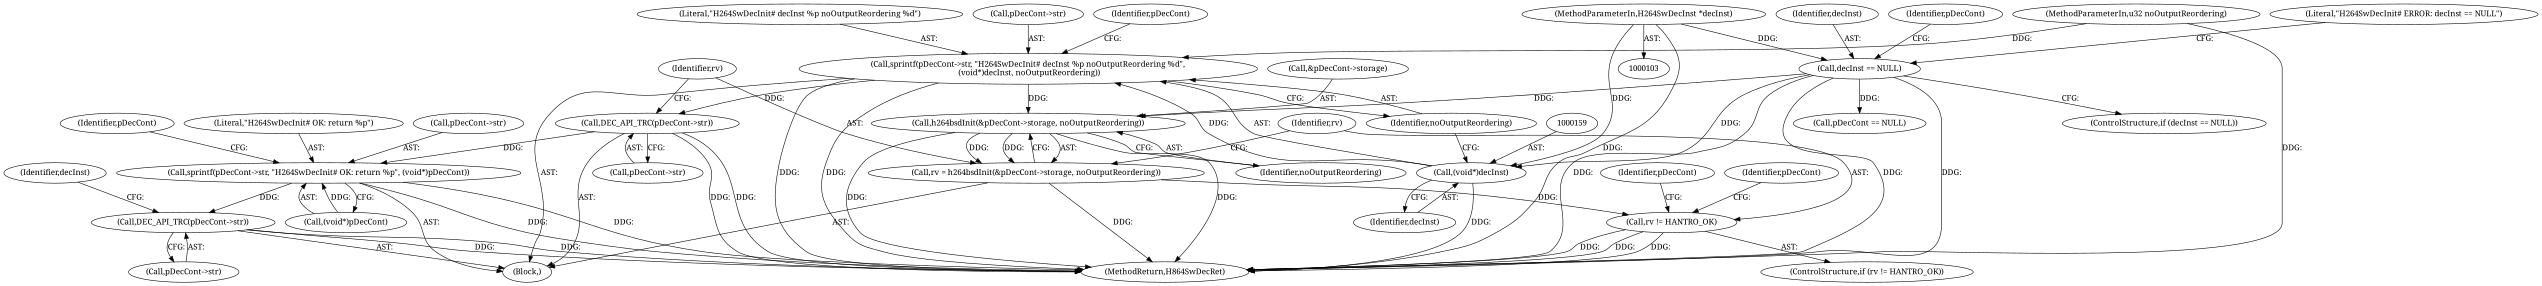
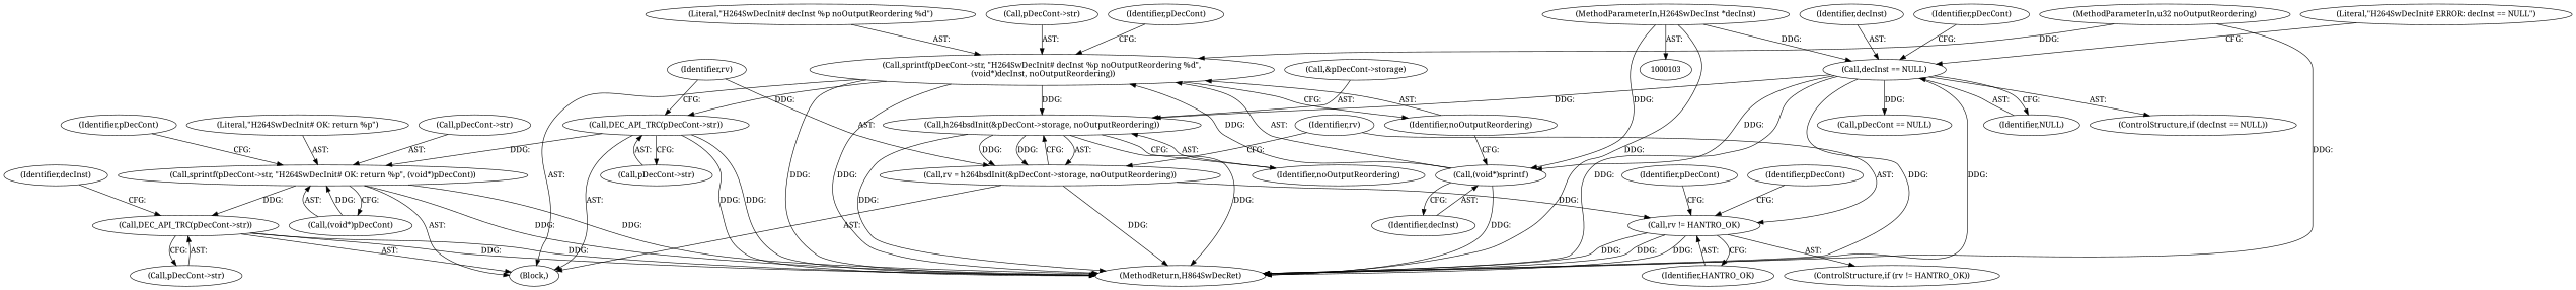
  digraph {
    fontname="Noto Serif"
    node [fontname="Noto Serif"]
    edge [fontname="Noto Serif"]
    n1 [label="(Call,sprintf(pDecCont->str, \"H264SwDecInit# decInst %p noOutputReordering %d\",\n (void*)decInst, noOutputReordering))"]
    n2 [label="(Call,DEC_API_TRC(pDecCont->str))"]
    n3 [label="(Call,h264bsdInit(&pDecCont->storage, noOutputReordering))"]
    n4 [label="(MethodReturn,H864SwDecRet)"]
    n5 [label="(Identifier,noOutputReordering)"]
    n6 [label="(Block,)"]
    n7 [label="(Call,sprintf(pDecCont->str, \"H264SwDecInit# OK: return %p\", (void*)pDecCont))"]
    n8 [label="(Call,pDecCont->str)"]
    n9 [label="(Call,rv = h264bsdInit(&pDecCont->storage, noOutputReordering))"]
    n10 [label="(Identifier,noOutputReordering)"]
-   n11 [label="(Call,(void*)decInst)"]
+   n11 [label="(Call,(void*)sprintf)"]
    n12 [label="(Identifier,decInst)"]
    n13 [label="(Call,decInst == NULL)"]
    n14 [label="(Call,pDecCont == NULL)"]
+   n15 [label="(Identifier,NULL)"]
    n16 [label="(ControlStructure,if (decInst == NULL))"]
    n17 [label="(MethodParameterIn,H264SwDecInst *decInst)"]
    1000103
    n19 [label="(MethodParameterIn,u32 noOutputReordering)"]
    n20 [label="(Call,DEC_API_TRC(pDecCont->str))"]
    n21 [label="(Call,(void*)pDecCont)"]
    n22 [label="(Call,pDecCont->str)"]
    n23 [label="(Call,rv != HANTRO_OK)"]
+   n24 [label="(Identifier,HANTRO_OK)"]
    n25 [label="(ControlStructure,if (rv != HANTRO_OK))"]
    n26 [label="(Literal,\"H264SwDecInit# ERROR: decInst == NULL\")"]
    n27 [label="(Identifier,decInst)"]
    n28 [label="(Call,pDecCont->str)"]
    n29 [label="(Identifier,rv)"]
    n30 [label="(Identifier,pDecCont)"]
    n31 [label="(Call,&pDecCont->storage)"]
    n32 [label="(Identifier,rv)"]
    n33 [label="(Literal,\"H264SwDecInit# OK: return %p\")"]
    n34 [label="(Identifier,pDecCont)"]
    n35 [label="(Identifier,pDecCont)"]
    n36 [label="(Identifier,decInst)"]
    n37 [label="(Literal,\"H264SwDecInit# decInst %p noOutputReordering %d\")"]
    n38 [label="(Identifier,pDecCont)"]
    n39 [label="(Call,pDecCont->str)"]
    n40 [label="(Identifier,pDecCont)"]
-   1000159
    n1 -> n2 [label="DDG: "]
    n1 -> n3 [label="DDG: "]
    n1 -> n4 [label="DDG: "]
    n1 -> n4 [label="DDG: "]
    n1 -> n5 [label="CFG: "]
    n1 -> n6 [label="AST: "]
    n2 -> n4 [label="DDG: "]
    n2 -> n4 [label="DDG: "]
    n2 -> n6 [label="AST: "]
    n2 -> n7 [label="DDG: "]
    n2 -> n8 [label="CFG: "]
    n3 -> n4 [label="DDG: "]
    n3 -> n4 [label="DDG: "]
    n3 -> n9 [label="AST: "]
    n3 -> n9 [label="DDG: "]
    n3 -> n9 [label="DDG: "]
    n3 -> n10 [label="CFG: "]
    n5 -> n1 [label="AST: "]
    n5 -> n11 [label="CFG: "]
    n7 -> n4 [label="DDG: "]
    n7 -> n4 [label="DDG: "]
    n7 -> n6 [label="AST: "]
    n7 -> n20 [label="DDG: "]
    n7 -> n21 [label="CFG: "]
    n8 -> n2 [label="AST: "]
    n9 -> n3 [label="CFG: "]
    n9 -> n4 [label="DDG: "]
    n9 -> n6 [label="AST: "]
    n9 -> n23 [label="DDG: "]
    n10 -> n3 [label="AST: "]
    n11 -> n1 [label="AST: "]
    n11 -> n1 [label="DDG: "]
    n11 -> n4 [label="DDG: "]
    n11 -> n12 [label="CFG: "]
    n12 -> n11 [label="AST: "]
    n13 -> n3 [label="DDG: "]
    n13 -> n4 [label="DDG: "]
    n13 -> n4 [label="DDG: "]
    n13 -> n4 [label="DDG: "]
    n13 -> n11 [label="DDG: "]
    n13 -> n14 [label="DDG: "]
-   n13 -> n16 [label="CFG: "]
+   n13 -> n15 [label="CFG: "]
+   n13 -> n16 [label="AST: "]
+   n15 -> n13 [label="AST: "]
    n17 -> n4 [label="DDG: "]
    n17 -> n11 [label="DDG: "]
    n17 -> n13 [label="DDG: "]
    n17 -> 1000103 [label="AST: "]
    n19 -> n1 [label="DDG: "]
    n19 -> n4 [label="DDG: "]
    n20 -> n4 [label="DDG: "]
    n20 -> n4 [label="DDG: "]
    n20 -> n6 [label="AST: "]
    n20 -> n22 [label="CFG: "]
    n21 -> n7 [label="AST: "]
    n21 -> n7 [label="DDG: "]
    n22 -> n20 [label="AST: "]
    n23 -> n4 [label="DDG: "]
    n23 -> n4 [label="DDG: "]
    n23 -> n4 [label="DDG: "]
+   n23 -> n24 [label="CFG: "]
    n23 -> n25 [label="AST: "]
+   n24 -> n23 [label="AST: "]
    n26 -> n13 [label="CFG: "]
    n27 -> n13 [label="AST: "]
    n28 -> n1 [label="AST: "]
    n29 -> n2 [label="CFG: "]
    n29 -> n9 [label="AST: "]
    n30 -> n7 [label="CFG: "]
    n31 -> n3 [label="AST: "]
    n32 -> n9 [label="CFG: "]
    n32 -> n23 [label="AST: "]
    n33 -> n7 [label="AST: "]
    n34 -> n1 [label="CFG: "]
    n35 -> n23 [label="CFG: "]
    n36 -> n20 [label="CFG: "]
    n37 -> n1 [label="AST: "]
    n38 -> n23 [label="CFG: "]
    n39 -> n7 [label="AST: "]
    n40 -> n13 [label="CFG: "]
-   1000159 -> n11 [label="AST: "]
  }
